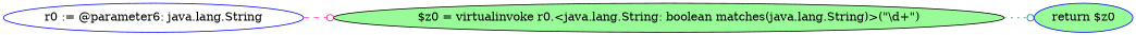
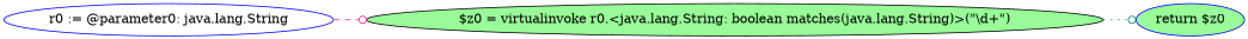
  digraph {
    rankdir=LR
    node [style=filled fillcolor=palegreen color=blue]
    edge [arrowhead=odot]
-   "r0 := @parameter0: java.lang.String" [fillcolor=white label="r0 := @parameter6: java.lang.String"]
+   "r0 := @parameter0: java.lang.String" [fillcolor=white]
    "$z0 = virtualinvoke r0.<java.lang.String: boolean matches(java.lang.String)>(\"\\d+\")" [color=black]
    "return $z0"
    "r0 := @parameter0: java.lang.String" -> "$z0 = virtualinvoke r0.<java.lang.String: boolean matches(java.lang.String)>(\"\\d+\")" [color=deeppink style=dashed]
    "$z0 = virtualinvoke r0.<java.lang.String: boolean matches(java.lang.String)>(\"\\d+\")" -> "return $z0" [color=teal style=dotted]
  }
